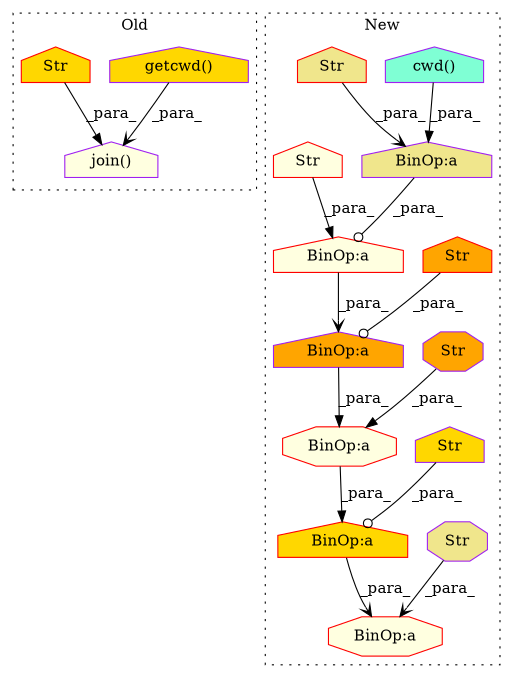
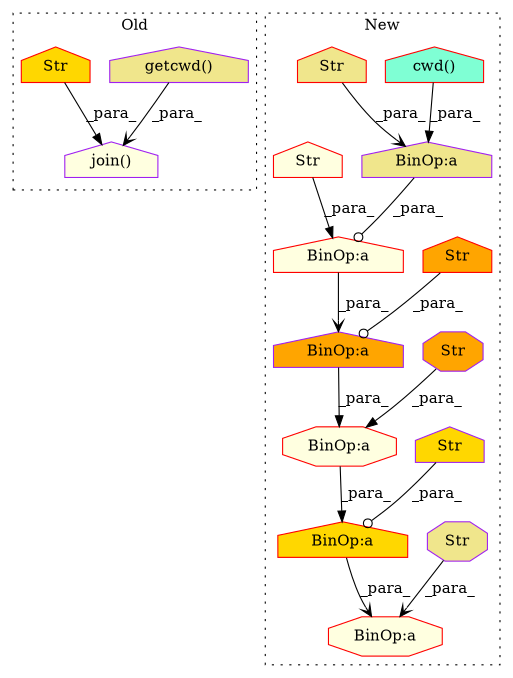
  digraph {
    node [a=66 color=red fillcolor=lightyellow l=7 s=940 shape=house style=filled]
    edge [arrowhead=normal]
    n1 [a=75 color=purple l="22,6" label="join()" s="905,999"]
-   n2 [a=75 color=purple fillcolor=gold l=11 label="getcwd()" s=927]
+   n2 [a=75 color=purple fillcolor=khaki l=11 label="getcwd()" s=927]
    n3 [fillcolor=gold l=59 label=Str]
-   n4 [a=75 color=purple fillcolor=aquamarine l=10 label="cwd()" s=930]
+   n4 [a=75 fillcolor=aquamarine l=10 label="cwd()" s=930]
    n5 [a=82 color=purple fillcolor=orange l=22 label="BinOp:a" s=968]
    n6 [fillcolor=orange label=Str s=990]
    n7 [a=82 l=19 label="BinOp:a" s=989 shape=octagon]
    n8 [a=82 fillcolor=gold l=19 label="BinOp:a" s=1007]
    n9 [a=82 l=25 label="BinOp:a" s=1025 shape=octagon]
    n10 [color=purple fillcolor=orange label=Str s=1008 shape=octagon]
    n11 [color=purple fillcolor=gold l=13 label=Str s=1026]
    n12 [color=purple fillcolor=khaki l=20 label=Str s=1050 shape=octagon]
    n13 [a=82 color=purple fillcolor=khaki l=11 label="BinOp:a"]
    n14 [fillcolor=khaki label=Str s=951]
    n15 [a=82 l=35 label="BinOp:a" s=934]
    n16 [l=10 label=Str s=969]
    subgraph cluster_1 {
      label=Old
      style=dotted
      n1
      n2
      n3
    }
    subgraph cluster_2 {
      label=New
      style=dotted
      n4
      n5
      n6
      n7
      n8
      n9
      n10
      n11
      n12
      n13
      n14
      n15
      n16
    }
    n2 -> n1 [arrowhead=vee label=_para_]
    n3 -> n1 [label=_para_]
    n4 -> n13 [label=_para_]
    n5 -> n7 [label=_para_]
    n6 -> n5 [arrowhead=odot label=_para_]
    n7 -> n8 [label=_para_]
    n8 -> n9 [arrowhead=vee label=_para_]
    n10 -> n7 [label=_para_]
    n11 -> n8 [arrowhead=odot label=_para_]
    n12 -> n9 [arrowhead=vee label=_para_]
    n13 -> n15 [arrowhead=odot label=_para_]
    n14 -> n13 [arrowhead=vee label=_para_]
    n15 -> n5 [arrowhead=vee label=_para_]
    n16 -> n15 [label=_para_]
  }
